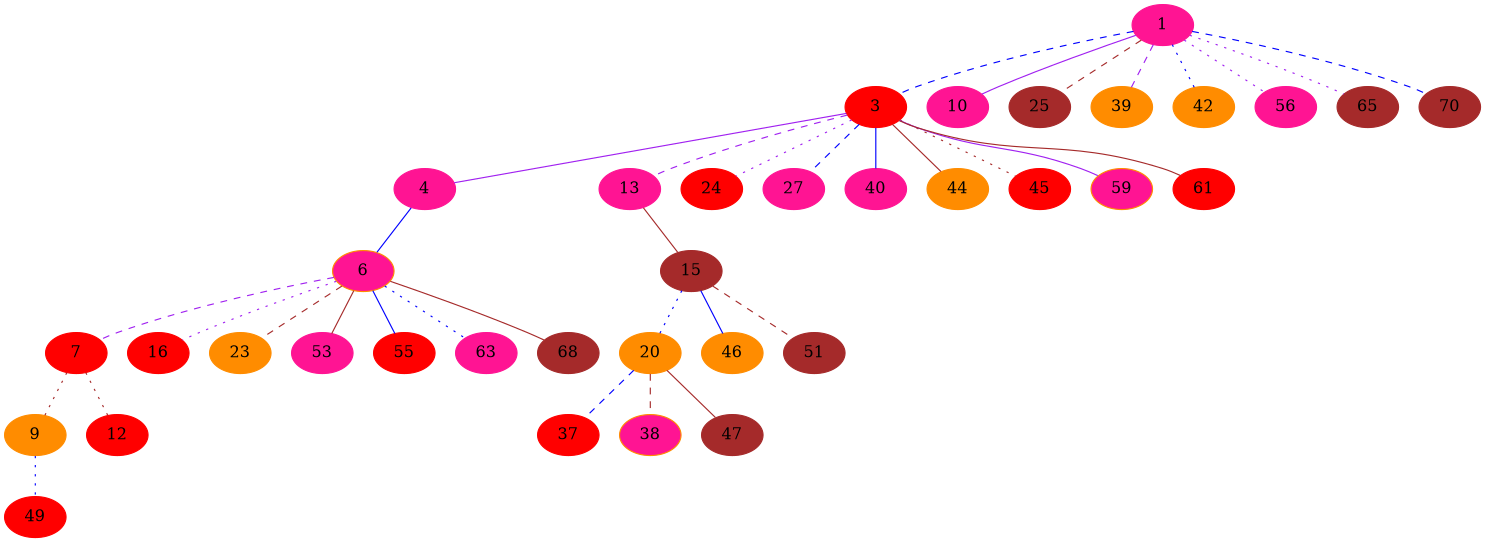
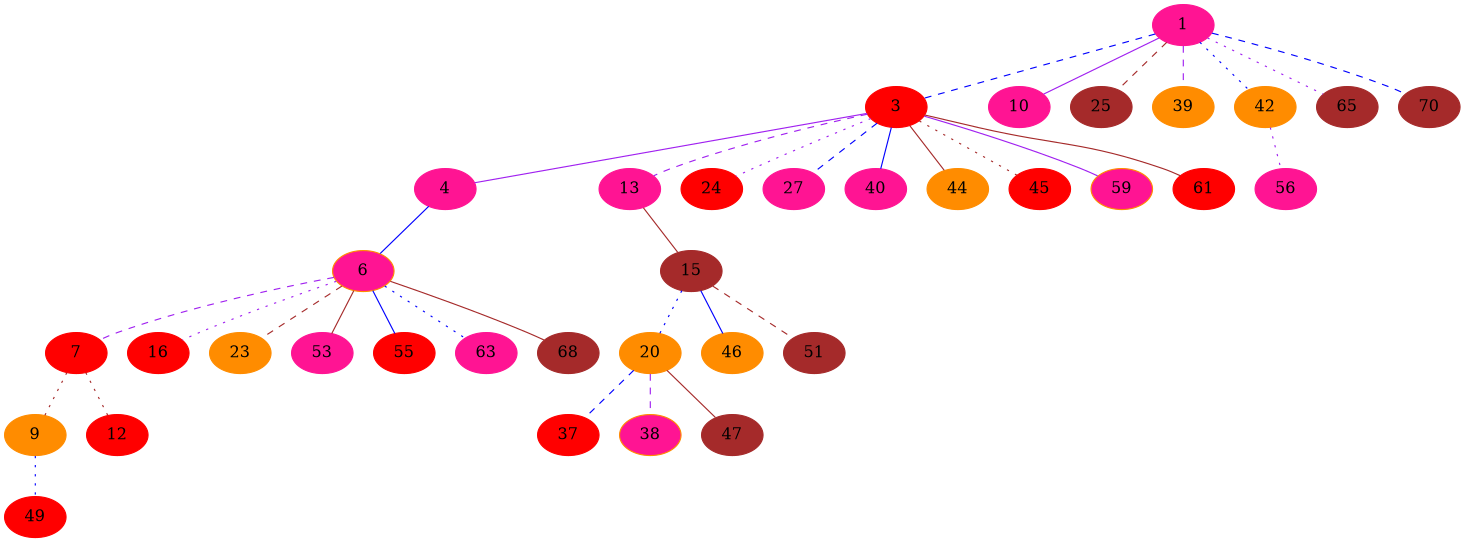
  graph {
    node [color=red style=filled]
    edge [color=blue style=solid]
    1 [color=deeppink super="+2"]
    3 [super="+33+5"]
    10 [color=deeppink super="+62+58"]
    25 [color=brown super="+26"]
    39 [color=darkorange]
    42 [color=darkorange]
    56 [color=deeppink]
    65 [color=brown]
    70 [color=brown]
    4 [color=deeppink]
    13 [color=deeppink]
    24
    27 [color=deeppink]
    40 [color=deeppink super="+43"]
    44 [color=darkorange super="+72"]
    45
    59 [color=darkorange fillcolor=deeppink]
    61
    6 [color=darkorange fillcolor=deeppink super="+19"]
    15 [color=brown super="+29"]
    7
    16
    23 [color=darkorange]
    53 [color=deeppink]
    55
    63 [color=deeppink]
    68 [color=brown]
    9 [color=darkorange super="+18+21+14"]
    12 [super="+64+17+31"]
    49 [super="+57"]
    20 [color=darkorange super="+28"]
    46 [color=darkorange]
    51 [color=brown]
    37
    38 [color=darkorange fillcolor=deeppink]
    47 [color=brown super="+50+73"]
    1 -- 3 [style=dashed]
    1 -- 10 [color=purple]
    1 -- 25 [color=brown style=dashed]
    1 -- 39 [color=purple style=dashed]
    1 -- 42 [style=dotted]
-   1 -- 56 [color=purple style=dotted]
+   42 -- 56 [color=purple style=dotted]
    1 -- 65 [color=purple style=dotted]
    1 -- 70 [style=dashed]
    3 -- 4 [color=purple]
    3 -- 13 [color=purple style=dashed]
    3 -- 24 [color=purple style=dotted]
    3 -- 27 [style=dashed]
    3 -- 40
    3 -- 44 [color=brown]
    3 -- 45 [color=brown style=dotted]
    3 -- 59 [color=purple]
    3 -- 61 [color=brown]
    4 -- 6
    13 -- 15 [color=brown]
    6 -- 7 [color=purple style=dashed]
    6 -- 16 [color=purple style=dotted]
    6 -- 23 [color=brown style=dashed]
    6 -- 53 [color=brown]
    6 -- 55
    6 -- 63 [style=dotted]
    6 -- 68 [color=brown]
    15 -- 20 [style=dotted]
    15 -- 46
    15 -- 51 [color=brown style=dashed]
    7 -- 9 [color=brown style=dotted]
    7 -- 12 [color=brown style=dotted]
    9 -- 49 [style=dotted]
    20 -- 37 [style=dashed]
-   20 -- 38 [color=brown style=dashed]
+   20 -- 38 [color=purple style=dashed]
    20 -- 47 [color=brown]
  }
